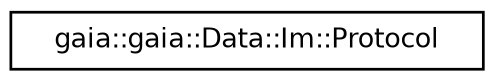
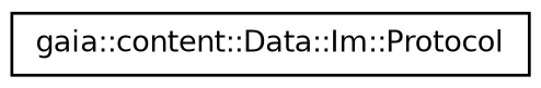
  digraph {
    rankdir=LR
-   n1 [color=black fillcolor=white fontname=Helvetica fontsize=10 height=0.2 label="gaia::gaia::Data::Im::Protocol" shape=record style=filled width=0.4]
+   n1 [color=black fillcolor=white fontname=Helvetica fontsize=10 height=0.2 label="gaia::content::Data::Im::Protocol" shape=record style=filled width=0.4]
  }
